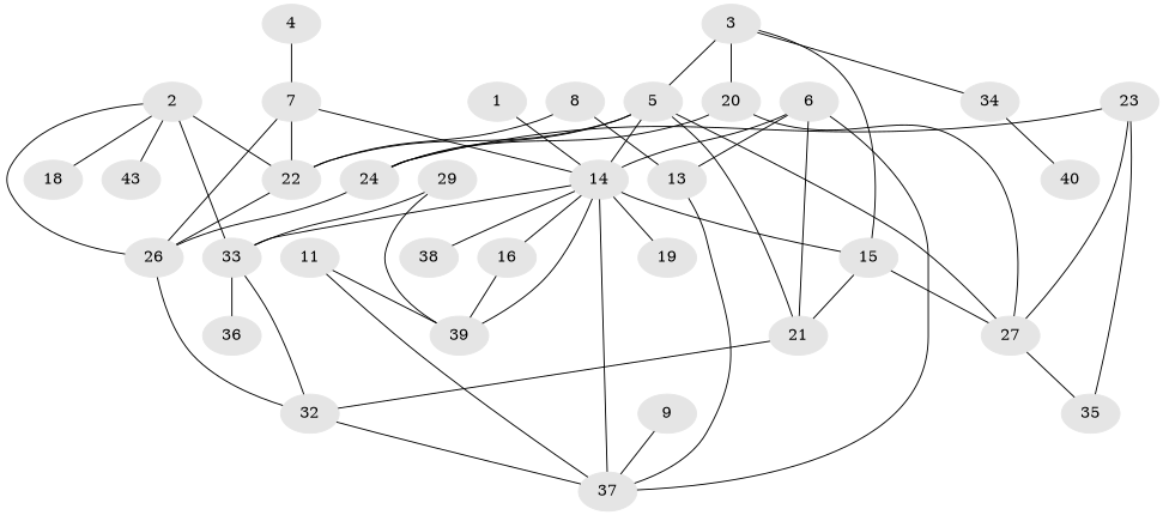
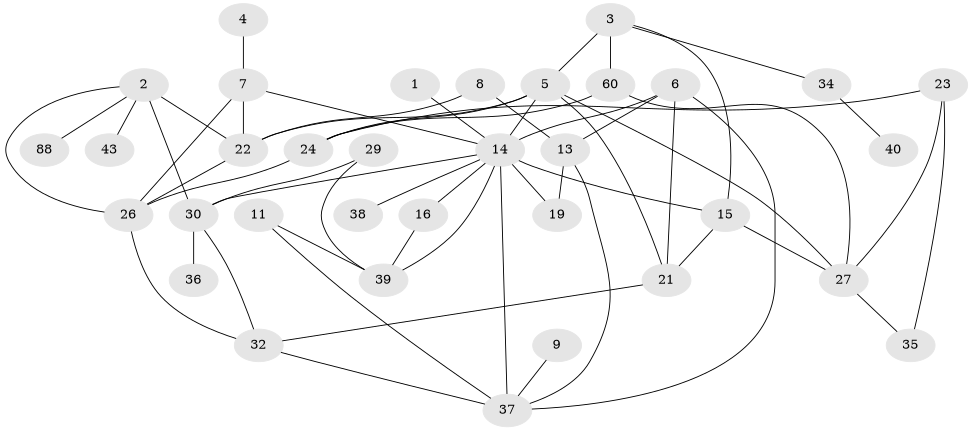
  graph {
    node [color=gray90 style=filled]
    edge [weight=1.0]
    1
    14
-   30 [label=33]
+   30
    15
    37
    39
    19
    16
    38
    2
-   18
+   18 [label=88]
    22
    26
    43
    32
    36
    3
    5
-   20
+   20 [label=60]
    34
    21
    24
    27
    40
    4
    7
    35
    6
    13
    8
    9
    11
    23
    29
    1 -- 14
    14 -- 30
    14 -- 15
    14 -- 37 [weight=2.0]
    14 -- 39
    14 -- 19 [weight=2.0]
    14 -- 16
    14 -- 38
    30 -- 32
    30 -- 36
    15 -- 21
    15 -- 27
    16 -- 39
    2 -- 30
    2 -- 18
    2 -- 22 [weight=2.0]
    2 -- 26
    2 -- 43
    22 -- 26
    26 -- 32
    32 -- 37
    3 -- 15
    3 -- 5 [weight=2.0]
    3 -- 20
    3 -- 34
    5 -- 14
    5 -- 22
    5 -- 21
    5 -- 24
    5 -- 27
    20 -- 24
    20 -- 27
    34 -- 40
    21 -- 32
    24 -- 26
    27 -- 35
    4 -- 7
    7 -- 14
    7 -- 22
    7 -- 26
    6 -- 14
    6 -- 37
    6 -- 21
    6 -- 13
    13 -- 37
+   13 -- 19 [weight=2.0]
    8 -- 22
    8 -- 13
    9 -- 37
    11 -- 37
    11 -- 39
    23 -- 24
    23 -- 27
    23 -- 35
    29 -- 30 [weight=3.0]
    29 -- 39
  }
